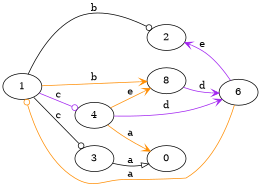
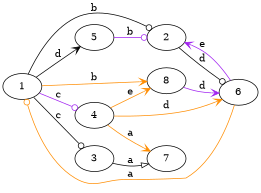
  strict digraph {
    rankdir=LR
    edge [arrowhead=vee color=black]
    1
    2
    3
    4
+   5
    8
    6
-   0
+   0 [label=7]
    1 -> 2 [arrowhead=odot label=b]
    1 -> 3 [arrowhead=odot label=c]
    1 -> 4 [arrowhead=odot color=purple label=c]
+   1 -> 5 [label=d]
    1 -> 8 [color=darkorange label=b]
+   2 -> 6 [arrowhead=odot label=d]
    3 -> 0 [arrowhead=onormal label=a]
    4 -> 8 [color=darkorange label=e]
-   4 -> 6 [color=purple label=d]
+   4 -> 6 [color=darkorange label=d]
    4 -> 0 [color=darkorange label=a]
+   5 -> 2 [arrowhead=odot color=purple label=b]
    8 -> 6 [color=purple label=d]
    6 -> 1 [arrowhead=odot color=darkorange label=a]
    6 -> 2 [color=purple label=e]
  }
